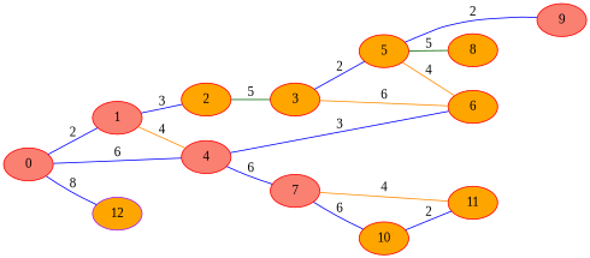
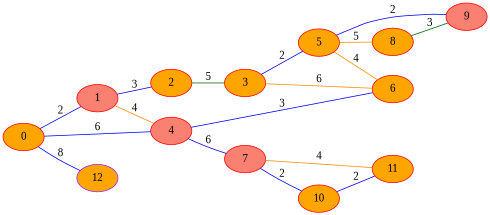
  graph {
    fontname="Liberation Serif"
    rankdir=LR
    node [color=red fillcolor=orange fontname="Liberation Serif" style=filled weight=1]
    edge [color=blue fontname="Liberation Serif"]
-   0 [fillcolor=salmon]
+   0
    1 [fillcolor=salmon]
    4 [fillcolor=salmon]
    12 [color=purple weight=4]
    2
    6
    7 [fillcolor=salmon]
    3
    5
    8
    9 [fillcolor=salmon]
    10
    11
    0 -- 1 [label=2]
    0 -- 4 [label=6]
    0 -- 12 [label=8]
    1 -- 4 [color=darkorange label=4]
    1 -- 2 [label=3]
    4 -- 6 [label=3]
    4 -- 7 [label=6]
    2 -- 3 [color=darkgreen label=5]
-   7 -- 10 [label=6]
+   7 -- 10 [label=2]
    7 -- 11 [color=darkorange label=4]
    3 -- 6 [color=darkorange label=6]
    3 -- 5 [label=2]
    5 -- 6 [color=darkorange label=4]
-   5 -- 8 [color=darkgreen label=5]
+   5 -- 8 [color=darkorange label=5]
    5 -- 9 [label=2]
+   8 -- 9 [color=darkgreen label=3]
    10 -- 11 [label=2]
  }
